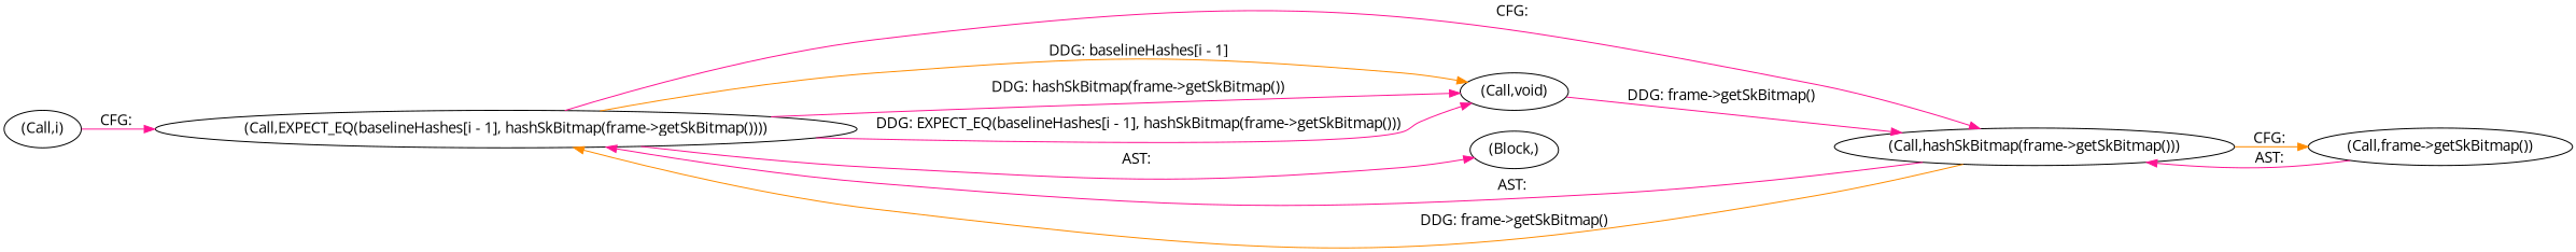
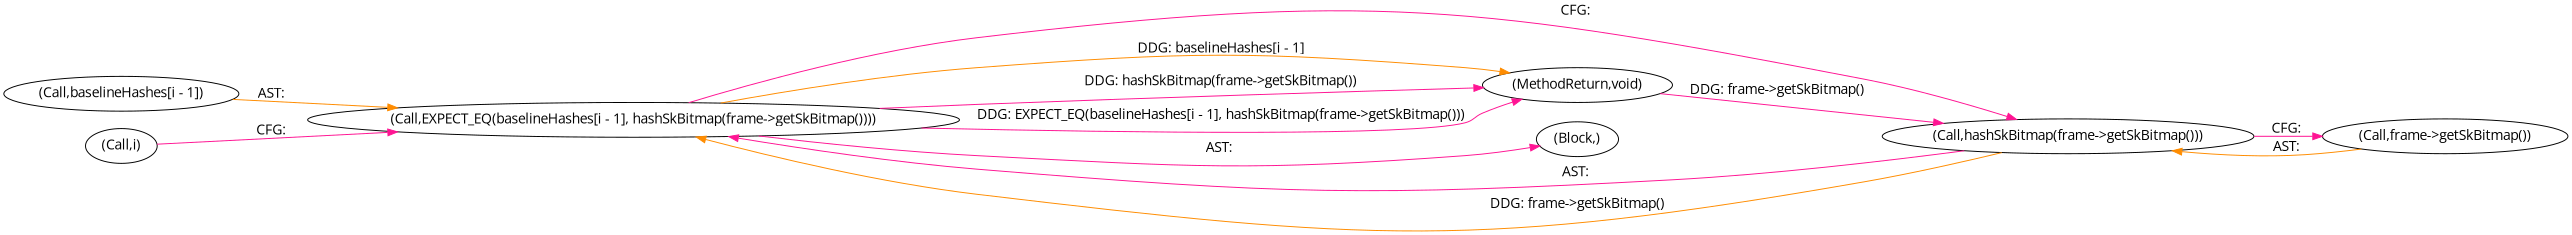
  digraph {
    fontname="Open Sans"
    rankdir=LR
    node [fontname="Open Sans"]
    edge [color=deeppink fontname="Open Sans"]
    n1 [label="(Call,EXPECT_EQ(baselineHashes[i - 1], hashSkBitmap(frame->getSkBitmap())))"]
    n2 [label="(Call,hashSkBitmap(frame->getSkBitmap()))"]
-   n3 [label="(Call,void)"]
+   n3 [label="(MethodReturn,void)"]
    n4 [label="(Block,)"]
    n5 [label="(Call,frame->getSkBitmap())"]
+   n6 [label="(Call,baselineHashes[i - 1])"]
    n7 [label="(Call,i)"]
    n1 -> n2 [label="CFG: "]
    n1 -> n3 [color=darkorange label="DDG: baselineHashes[i - 1]"]
    n1 -> n3 [label="DDG: hashSkBitmap(frame->getSkBitmap())"]
    n1 -> n3 [label="DDG: EXPECT_EQ(baselineHashes[i - 1], hashSkBitmap(frame->getSkBitmap()))"]
    n1 -> n4 [label="AST: "]
    n2 -> n1 [label="AST: "]
    n2 -> n1 [color=darkorange label="DDG: frame->getSkBitmap()"]
-   n2 -> n5 [color=darkorange label="CFG: "]
+   n2 -> n5 [label="CFG: "]
    n3 -> n2 [label="DDG: frame->getSkBitmap()"]
-   n5 -> n2 [label="AST: "]
+   n5 -> n2 [color=darkorange label="AST: "]
+   n6 -> n1 [color=darkorange label="AST: "]
    n7 -> n1 [label="CFG: "]
  }
